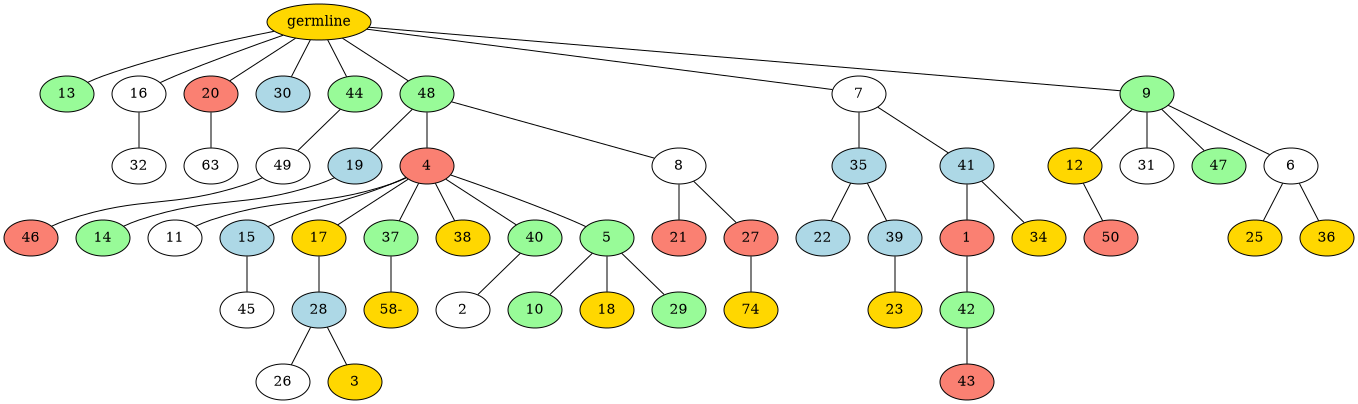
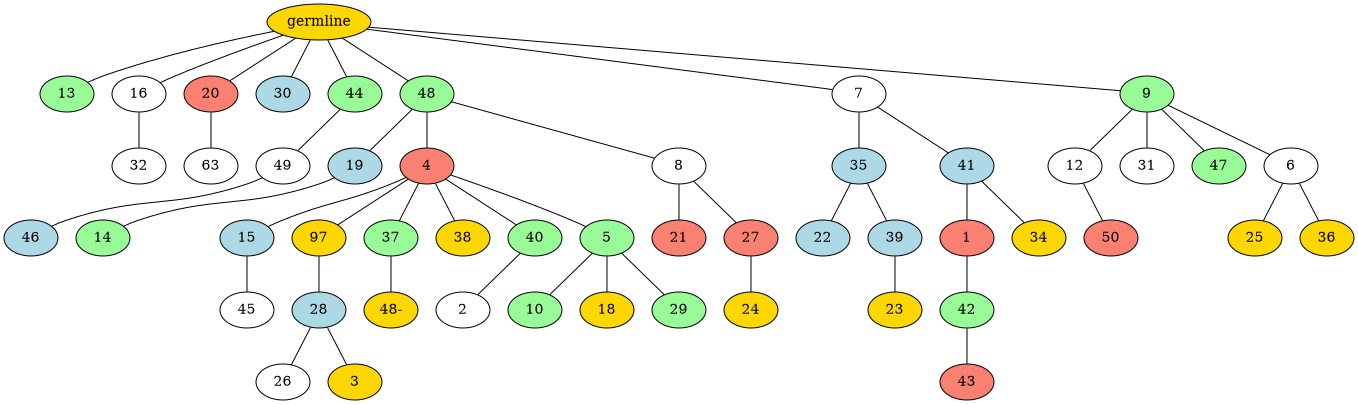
  graph {
    node [fillcolor=gold style=filled]
    n1 [label=germline]
    n2 [fillcolor=palegreen label=13]
    n3 [fillcolor=white label=16]
    n4 [fillcolor=salmon label=20]
    n5 [fillcolor=lightblue label=30]
    n6 [fillcolor=palegreen label=44]
    n7 [fillcolor=palegreen label=48]
    n8 [fillcolor=white label=7]
    n9 [fillcolor=palegreen label=9]
    n10 [fillcolor=white label=32]
    n11 [fillcolor=white label=63]
    n12 [fillcolor=white label=49]
    n13 [fillcolor=lightblue label=19]
    n14 [fillcolor=salmon label=4]
    n15 [fillcolor=white label=8]
    n16 [fillcolor=lightblue label=35]
    n17 [fillcolor=lightblue label=41]
-   n18 [label=12]
+   n18 [fillcolor=white label=12]
    n19 [fillcolor=white label=31]
    n20 [fillcolor=palegreen label=47]
    n21 [fillcolor=white label=6]
-   n22 [fillcolor=salmon label=46]
+   n22 [fillcolor=lightblue label=46]
    n23 [fillcolor=palegreen label=14]
-   n24 [fillcolor=white label=11]
    n25 [fillcolor=lightblue label=15]
-   n26 [label=17]
+   n26 [label=97]
    n27 [fillcolor=palegreen label=37]
    n28 [label=38]
    n29 [fillcolor=palegreen label=40]
    n30 [fillcolor=palegreen label=5]
    n31 [fillcolor=salmon label=21]
    n32 [fillcolor=salmon label=27]
    n33 [fillcolor=white label=45]
    n34 [fillcolor=lightblue label=28]
-   n35 [label="58-"]
+   n35 [label="48-"]
    n36 [fillcolor=white label=2]
    n37 [fillcolor=palegreen label=10]
    n38 [label=18]
    n39 [fillcolor=palegreen label=29]
    n40 [fillcolor=white label=26]
    n41 [label=3]
-   n42 [label=74]
+   n42 [label=24]
    n43 [fillcolor=lightblue label=22]
    n44 [fillcolor=lightblue label=39]
    n45 [fillcolor=salmon label=1]
    n46 [label=34]
    n47 [label=23]
    n48 [fillcolor=palegreen label=42]
    n49 [fillcolor=salmon label=43]
    n50 [fillcolor=salmon label=50]
    n51 [label=25]
    n52 [label=36]
    n1 -- n2
    n1 -- n3
    n1 -- n4
    n1 -- n5
    n1 -- n6
    n1 -- n7
    n1 -- n8
    n1 -- n9
    n3 -- n10
    n4 -- n11
    n6 -- n12
    n7 -- n13
    n7 -- n14
    n7 -- n15
    n8 -- n16
    n8 -- n17
    n9 -- n18
    n9 -- n19
    n9 -- n20
    n9 -- n21
    n12 -- n22
    n13 -- n23
-   n14 -- n24
    n14 -- n25
    n14 -- n26
    n14 -- n27
    n14 -- n28
    n14 -- n29
    n14 -- n30
    n15 -- n31
    n15 -- n32
    n16 -- n43
    n16 -- n44
    n17 -- n45
    n17 -- n46
    n18 -- n50
    n21 -- n51
    n21 -- n52
    n25 -- n33
    n26 -- n34
    n27 -- n35
    n29 -- n36
    n30 -- n37
    n30 -- n38
    n30 -- n39
    n32 -- n42
    n34 -- n40
    n34 -- n41
    n44 -- n47
    n45 -- n48
    n48 -- n49
  }
